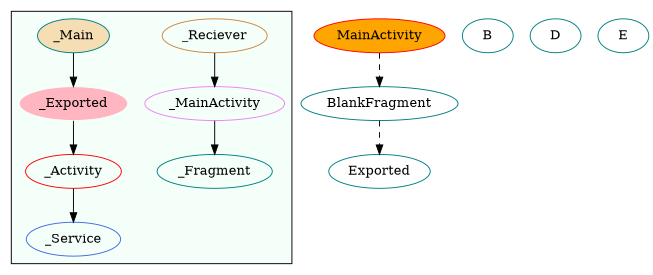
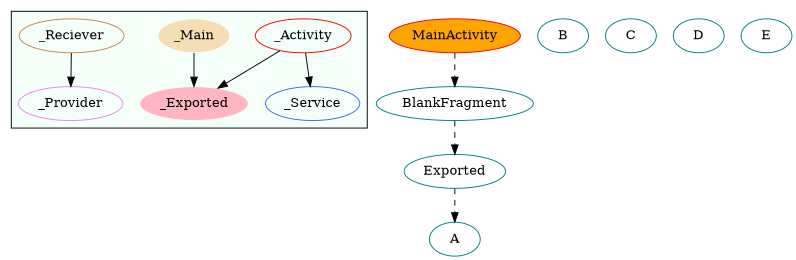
  digraph {
    node [color=teal]
    _Activity [color=red]
    _Service [color=royalblue]
    _Reciever [color=peru]
-   _Provider [color=violet label=_MainActivity]
-   _Fragment
-   _Main [fillcolor=wheat style=filled]
+   _Provider [color=violet]
+   _Main [color=mintcream fillcolor=wheat style=filled]
    _Exported [color=mintcream fillcolor=lightpink style=filled]
    MainActivity [color=red fillcolor=orange style=filled]
    BlankFragment
    n10 [label=Exported]
+   A
    B
+   C
    D
    E
    subgraph cluster_1 {
      bgcolor=mintcream
      _Activity
      _Service
      _Reciever
      _Provider
-     _Fragment
      _Main
      _Exported
    }
    _Activity -> _Service
    _Reciever -> _Provider
-   _Provider -> _Fragment
    _Main -> _Exported
-   _Exported -> _Activity
+   _Activity -> _Exported
    MainActivity -> BlankFragment [style=dashed]
    BlankFragment -> n10 [style=dashed]
+   n10 -> A [style=dashed]
  }
